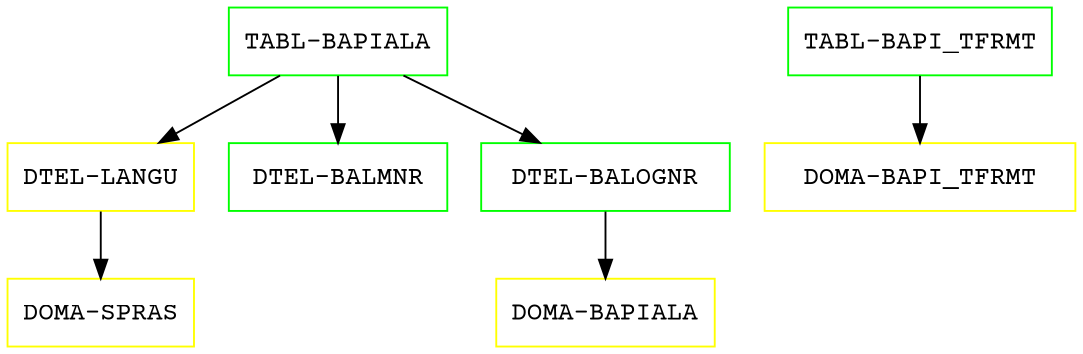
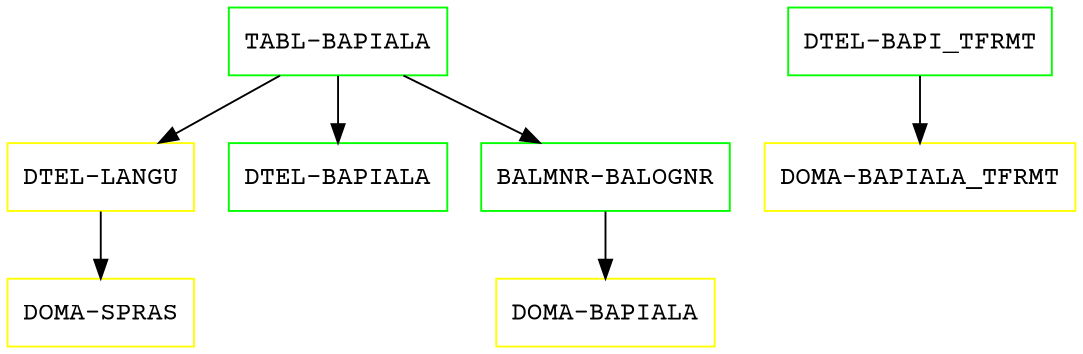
  digraph {
    fontname="Courier Prime"
    node [color=yellow fontname="Courier Prime" shape=box]
    edge [fontname="Courier Prime"]
    "DTEL-LANGU"
    "TABL-BAPIALA" [color=green]
-   "DTEL-BALMNR" [color=green]
-   "DTEL-BALOGNR" [color=green]
-   "DOMA-BAPI_TFRMT"
-   "DTEL-BAPI_TFRMT" [color=green label="TABL-BAPI_TFRMT"]
+   "DTEL-BALMNR" [color=green label="DTEL-BAPIALA"]
+   "DTEL-BALOGNR" [color=green label="BALMNR-BALOGNR"]
+   "DOMA-BAPI_TFRMT" [label="DOMA-BAPIALA_TFRMT"]
+   "DTEL-BAPI_TFRMT" [color=green]
    "DOMA-SPRAS"
    n8 [label="DOMA-BAPIALA"]
    "DTEL-LANGU" -> "DOMA-SPRAS"
    "TABL-BAPIALA" -> "DTEL-LANGU"
    "TABL-BAPIALA" -> "DTEL-BALMNR"
    "TABL-BAPIALA" -> "DTEL-BALOGNR"
    "DTEL-BALOGNR" -> n8
    "DTEL-BAPI_TFRMT" -> "DOMA-BAPI_TFRMT"
  }
